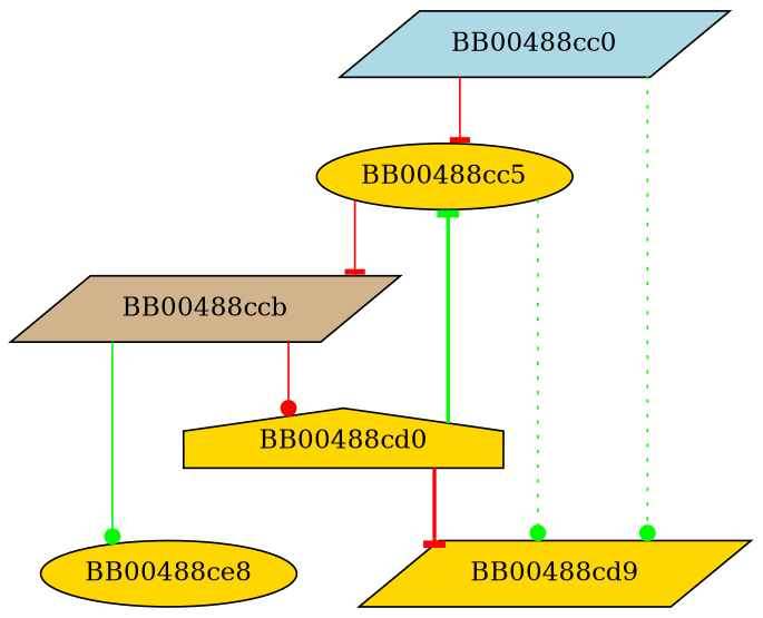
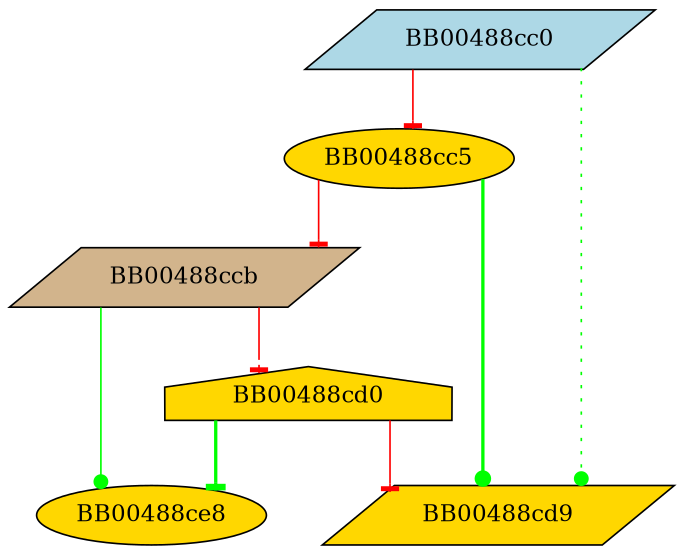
  digraph {
    splines=ortho
    node [fillcolor=gold shape=parallelogram style=filled]
    edge [arrowhead=tee color=red style=solid]
    BB00488cc0 [fillcolor=lightblue]
    BB00488cc5 [shape=ellipse]
    BB00488cd9
    BB00488ce8 [shape=ellipse]
    BB00488ccb [fillcolor=tan]
    BB00488cd0 [shape=house]
    BB00488cc0 -> BB00488cc5
    BB00488cc0 -> BB00488cd9 [arrowhead=dot color=green style=dotted]
-   BB00488cc5 -> BB00488cd9 [arrowhead=dot color=green style=dotted]
+   BB00488cc5 -> BB00488cd9 [arrowhead=dot color=green style=bold]
    BB00488cc5 -> BB00488ccb
    BB00488ccb -> BB00488ce8 [arrowhead=dot color=green]
-   BB00488ccb -> BB00488cd0 [arrowhead=dot]
-   BB00488cd0 -> BB00488cd9 [style=bold]
-   BB00488cd0 -> BB00488cc5 [color=green style=bold]
+   BB00488ccb -> BB00488cd0
+   BB00488cd0 -> BB00488cd9
+   BB00488cd0 -> BB00488ce8 [color=green style=bold]
  }
